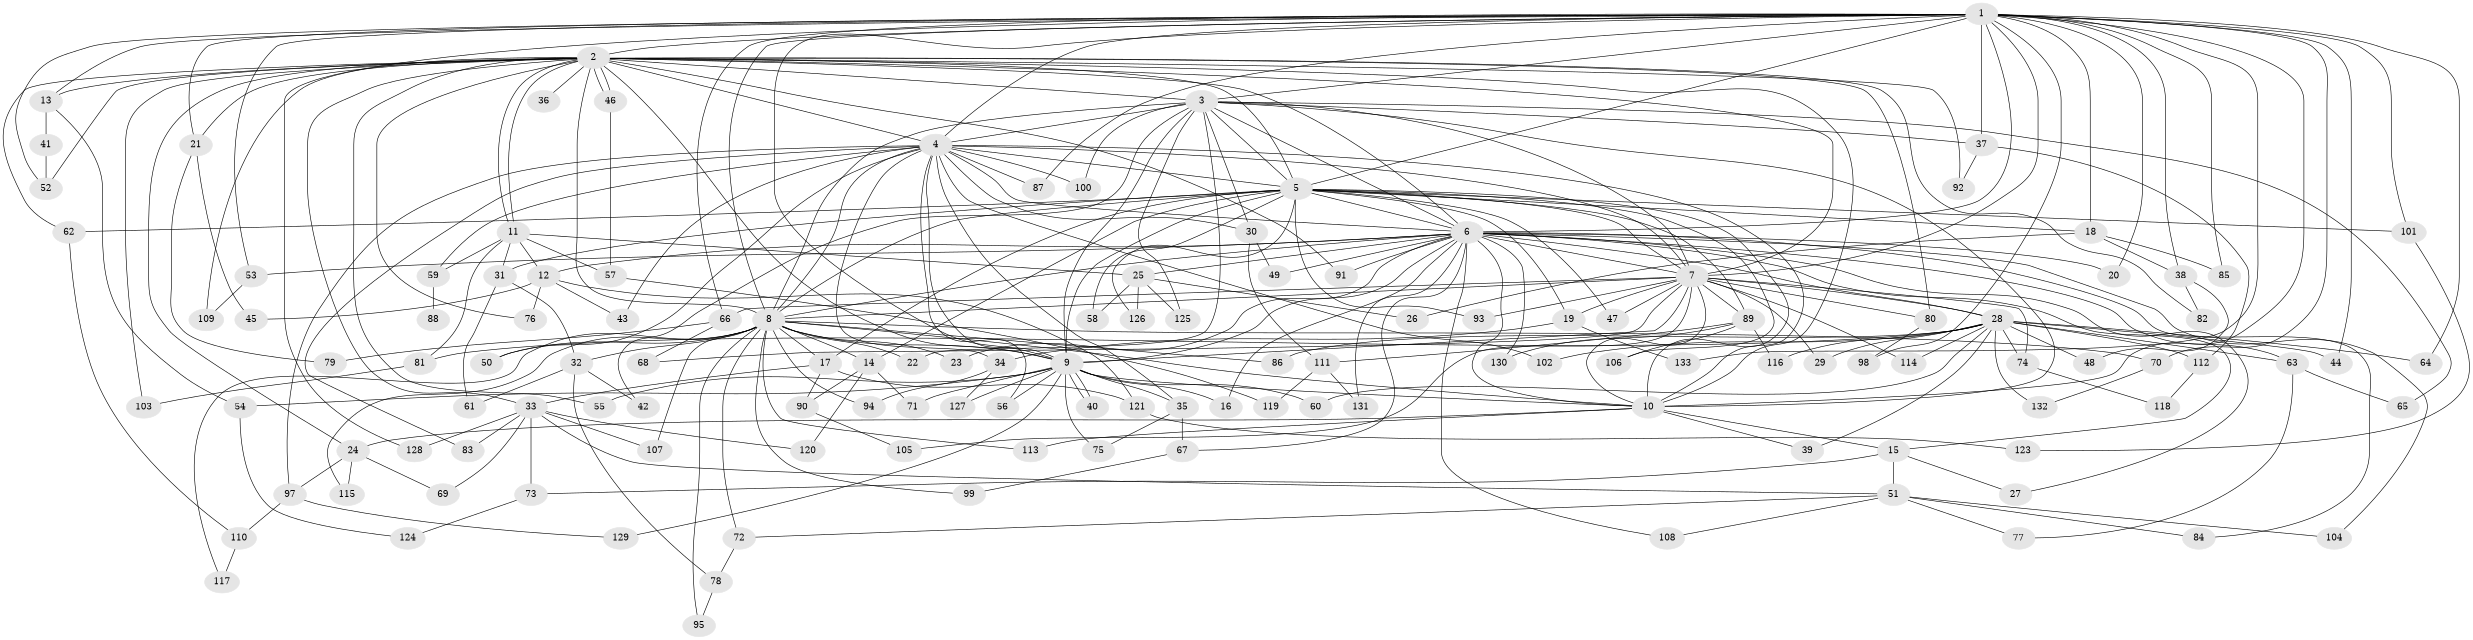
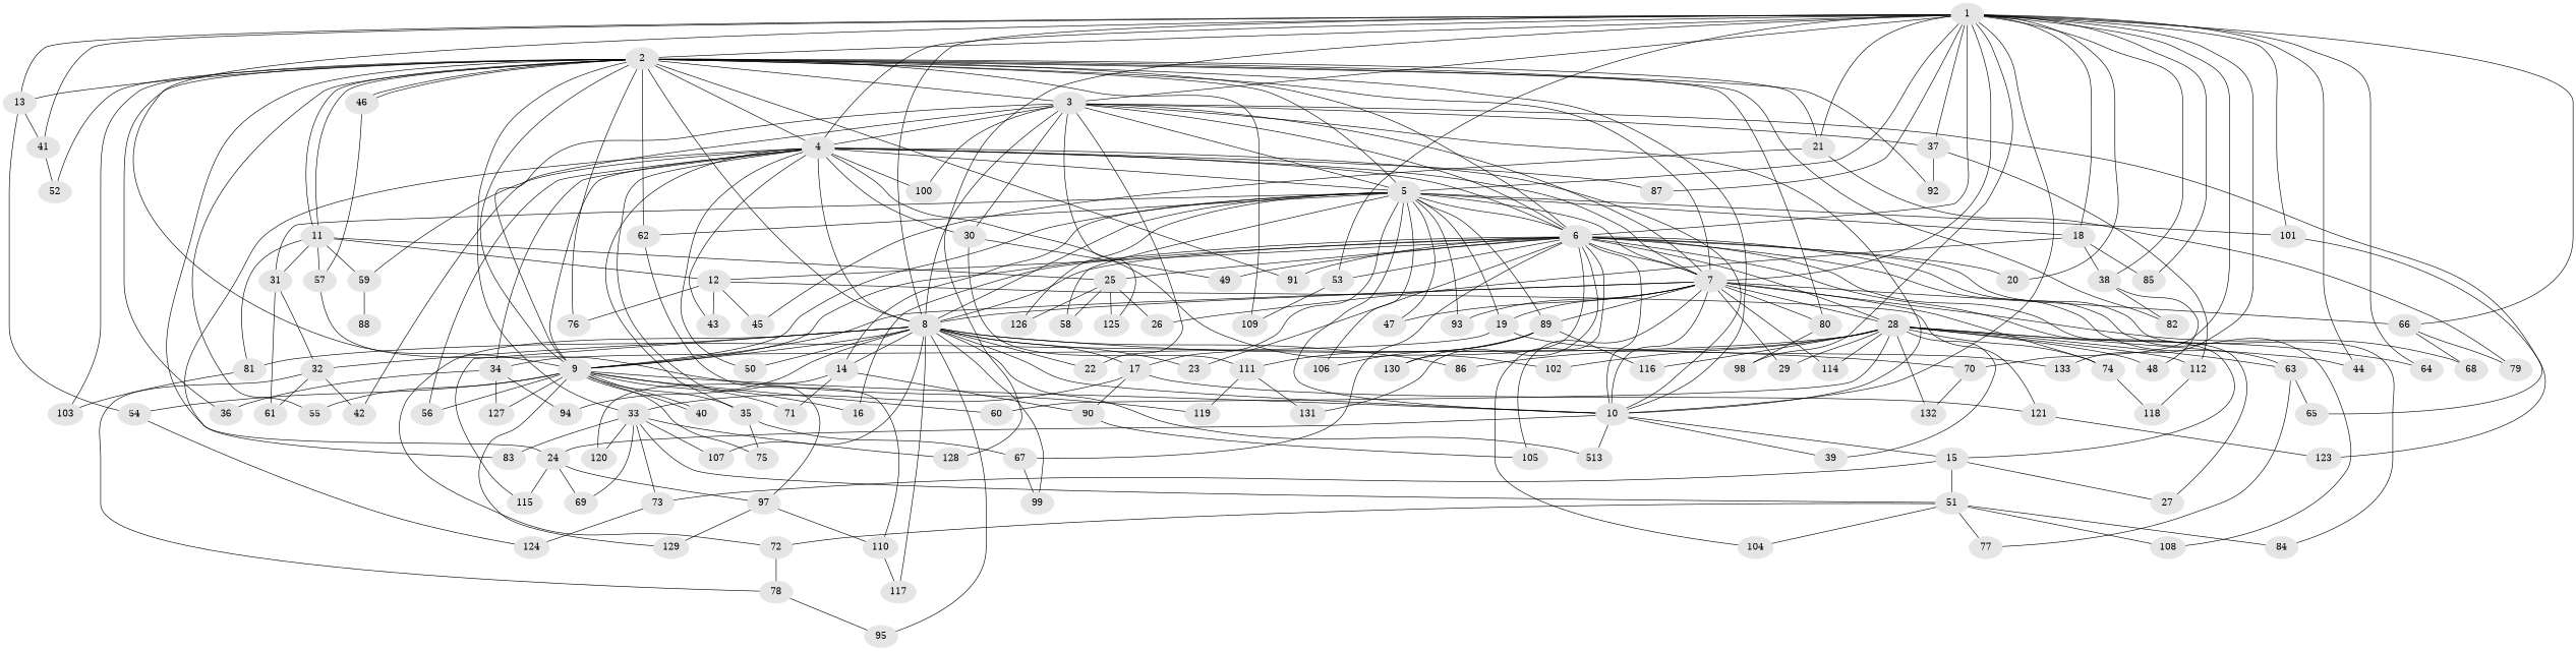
  graph {
    node [color=gray90 style=filled]
    1
    2
    3
    4
    5
    6
    7
    8
    9
    10
    13
    18
    20
    21
    37
    38
    41
    44
    53
    64
    66
    70
    85
    87
    98
    101
    128
    133
    11
    24
    33
    36
    46
    52
    55
    62
    76
    80
    82
    91
    92
    103
    109
    22
    30
    42
    65
    100
    125
    34
    35
    43
    50
    56
    59
    83
    97
    102
    14
    17
    19
    31
    47
    58
    89
    93
    106
    126
    12
    15
    16
    23
    25
    27
    28
    49
    63
    67
    84
    104
    108
    130
    131
    29
    68
    74
    105
    114
    32
    72
    86
    94
    95
    99
    107
-   113
+   113 [label=513]
    115
    117
    40
    54
    60
    71
    75
    127
    129
    39
    26
    45
    79
    112
    48
    132
    123
    57
    81
    69
    120
    51
    73
    110
    111
    119
    88
    90
    121
    61
    116
    77
    118
    78
    124
    1 -- 2
    1 -- 3
    1 -- 4
    1 -- 5
    1 -- 6
    1 -- 7
    1 -- 8
    1 -- 9
    1 -- 10
    1 -- 13
    1 -- 18
    1 -- 20
    1 -- 21
    1 -- 37
    1 -- 38
-   1 -- 52
+   1 -- 41
    1 -- 44
    1 -- 53
    1 -- 64
    1 -- 66
    1 -- 70
    1 -- 85
    1 -- 87
    1 -- 98
    1 -- 101
    1 -- 128
    1 -- 133
    2 -- 3
    2 -- 4
    2 -- 5
    2 -- 6
    2 -- 7
    2 -- 8
    2 -- 9
    2 -- 10
    2 -- 13
    2 -- 21
    2 -- 11
    2 -- 11
    2 -- 24
    2 -- 33
    2 -- 36
    2 -- 46
    2 -- 46
    2 -- 52
    2 -- 55
    2 -- 62
    2 -- 76
    2 -- 80
    2 -- 82
    2 -- 91
    2 -- 92
    2 -- 103
    2 -- 109
    3 -- 4
    3 -- 5
    3 -- 6
    3 -- 7
    3 -- 8
    3 -- 9
    3 -- 10
    3 -- 37
    3 -- 22
    3 -- 30
    3 -- 42
    3 -- 65
    3 -- 100
    3 -- 125
    4 -- 5
    4 -- 6
    4 -- 7
    4 -- 8
    4 -- 9
    4 -- 10
    4 -- 87
    4 -- 30
    4 -- 100
    4 -- 34
    4 -- 35
    4 -- 43
    4 -- 50
    4 -- 56
    4 -- 59
    4 -- 83
    4 -- 97
    4 -- 102
    5 -- 6
    5 -- 7
    5 -- 8
    5 -- 9
    5 -- 10
    5 -- 18
    5 -- 101
    5 -- 62
    5 -- 14
    5 -- 17
    5 -- 19
    5 -- 31
    5 -- 47
    5 -- 58
    5 -- 89
    5 -- 93
    5 -- 106
    5 -- 126
    6 -- 7
    6 -- 8
    6 -- 9
    6 -- 10
    6 -- 20
    6 -- 53
    6 -- 91
    6 -- 12
    6 -- 15
    6 -- 16
    6 -- 23
    6 -- 25
    6 -- 27
    6 -- 28
    6 -- 49
    6 -- 63
    6 -- 67
    6 -- 84
    6 -- 104
    6 -- 108
    6 -- 130
    6 -- 131
    7 -- 8
    7 -- 9
    7 -- 10
    7 -- 66
    7 -- 80
    7 -- 19
    7 -- 47
    7 -- 89
    7 -- 93
    7 -- 28
    7 -- 29
    7 -- 68
    7 -- 74
    7 -- 105
    7 -- 114
    8 -- 9
    8 -- 10
    8 -- 70
    8 -- 22
    8 -- 50
    8 -- 14
    8 -- 17
    8 -- 23
    8 -- 32
    8 -- 72
    8 -- 86
    8 -- 94
    8 -- 95
    8 -- 99
    8 -- 107
    8 -- 113
    8 -- 115
    8 -- 117
    9 -- 10
    9 -- 55
    9 -- 35
    9 -- 56
    9 -- 16
    9 -- 40
    9 -- 40
    9 -- 54
    9 -- 60
    9 -- 71
    9 -- 75
    9 -- 127
    9 -- 129
    10 -- 24
    10 -- 15
    10 -- 113
    10 -- 39
    13 -- 41
    13 -- 54
    18 -- 38
    18 -- 85
    18 -- 26
    21 -- 45
    21 -- 79
    37 -- 92
    37 -- 112
    38 -- 82
    38 -- 48
    41 -- 52
    53 -- 109
    66 -- 68
    66 -- 79
    70 -- 132
    101 -- 123
    11 -- 59
    11 -- 31
    11 -- 12
    11 -- 25
    11 -- 57
    11 -- 81
    24 -- 97
    24 -- 115
    24 -- 69
    33 -- 128
    33 -- 83
    33 -- 107
    33 -- 69
    33 -- 120
    33 -- 51
    33 -- 73
    46 -- 57
    62 -- 110
    80 -- 98
    30 -- 49
    30 -- 111
+   34 -- 36
    34 -- 94
    34 -- 127
    35 -- 67
    35 -- 75
    59 -- 88
    97 -- 129
    97 -- 110
    14 -- 71
    14 -- 120
    14 -- 90
    17 -- 33
    17 -- 90
    17 -- 121
    19 -- 133
    19 -- 34
    31 -- 32
    31 -- 61
    89 -- 106
    89 -- 130
    89 -- 111
    89 -- 116
    12 -- 76
    12 -- 43
    12 -- 45
    12 -- 121
    15 -- 27
    15 -- 51
    15 -- 73
    25 -- 125
    25 -- 58
    25 -- 126
    25 -- 26
    28 -- 44
    28 -- 64
    28 -- 102
    28 -- 63
    28 -- 29
    28 -- 74
    28 -- 114
    28 -- 86
    28 -- 60
    28 -- 39
    28 -- 112
    28 -- 48
    28 -- 132
    28 -- 81
    28 -- 116
    63 -- 65
    63 -- 77
    67 -- 99
    74 -- 118
    32 -- 42
    32 -- 61
    32 -- 78
    72 -- 78
    54 -- 124
    112 -- 118
    57 -- 119
    81 -- 103
    51 -- 84
    51 -- 104
    51 -- 108
    51 -- 72
    51 -- 77
    73 -- 124
    110 -- 117
    111 -- 131
    111 -- 119
    90 -- 105
    121 -- 123
    78 -- 95
  }
